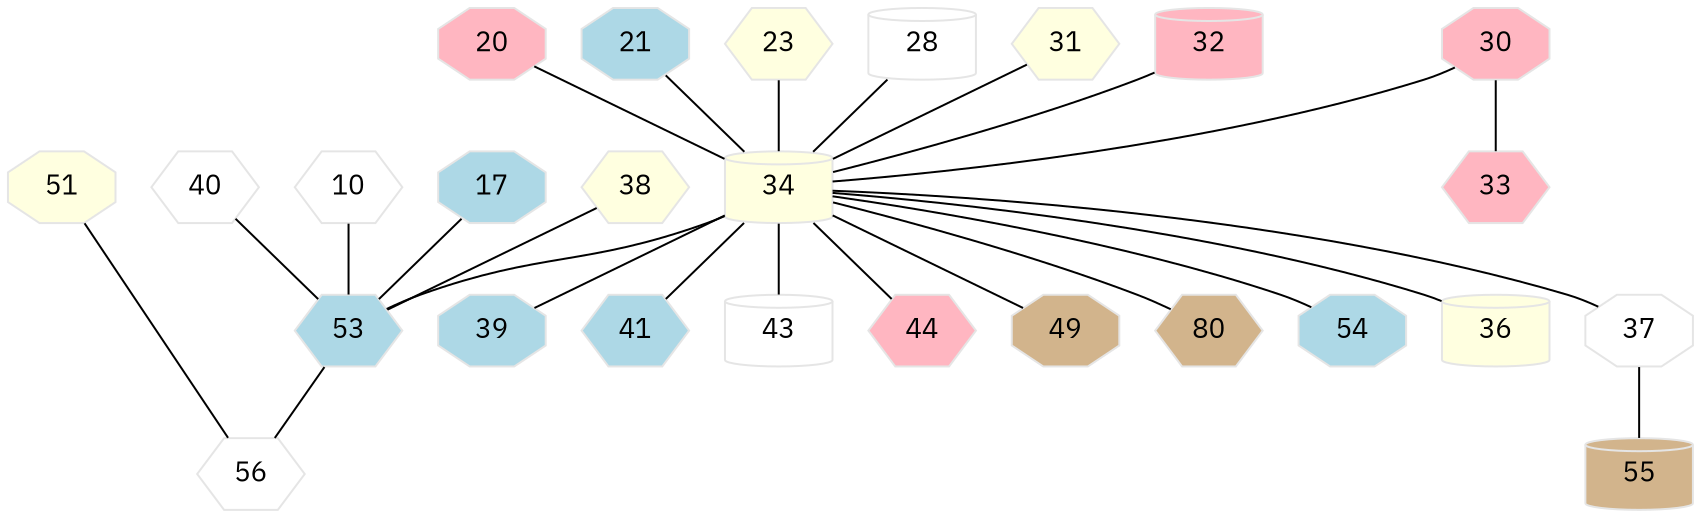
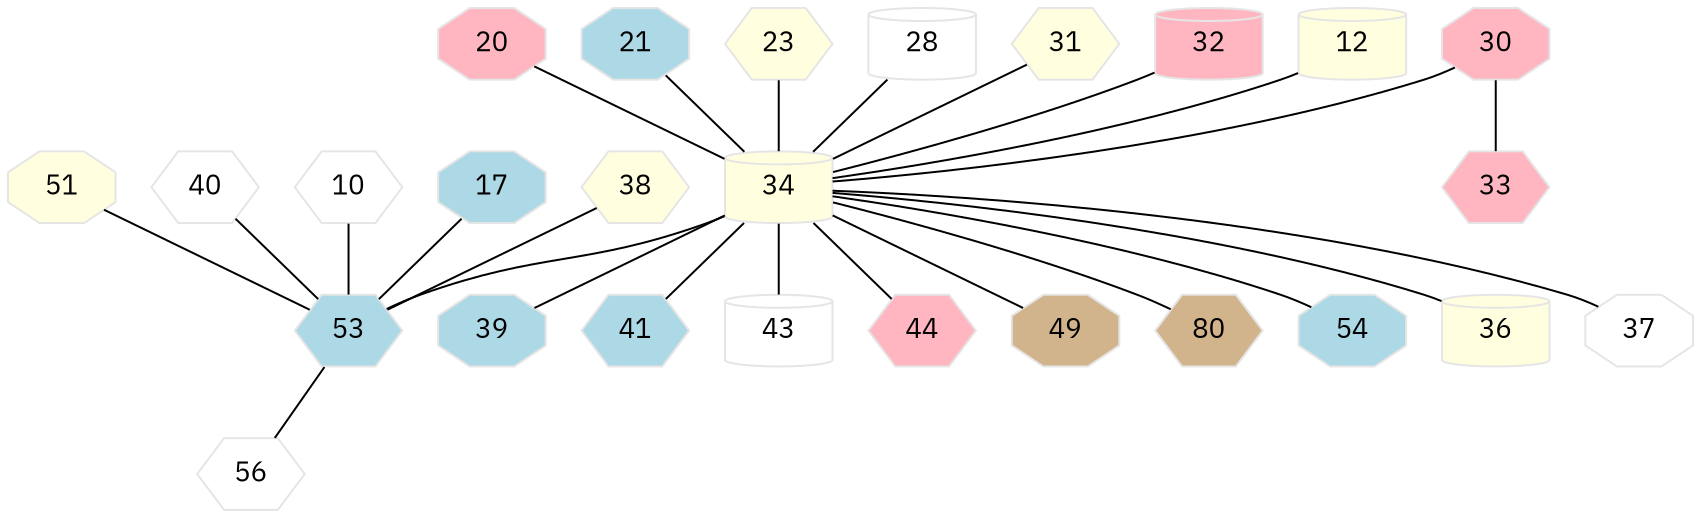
  graph {
    fontname="IBM Plex Sans"
    node [color=gray90 fillcolor=lightyellow fontname="IBM Plex Sans" shape=hexagon style=filled]
    edge [fontname="IBM Plex Sans"]
    53 [fillcolor=lightblue super="+16+48+27+47+52"]
    56 [fillcolor=white]
    10 [fillcolor=white]
    34 [shape=cylinder super="+3+22+11+6"]
    36 [shape=cylinder]
    37 [fillcolor=white shape=octagon super="+7+24+25"]
    39 [fillcolor=lightblue shape=octagon]
    41 [fillcolor=lightblue]
    43 [fillcolor=white shape=cylinder]
    44 [fillcolor=lightpink]
    49 [fillcolor=tan shape=octagon]
    n12 [fillcolor=tan label=80 super="+29"]
    54 [fillcolor=lightblue shape=octagon super="+35"]
+   12 [shape=cylinder]
    17 [fillcolor=lightblue shape=octagon]
    20 [fillcolor=lightpink shape=octagon super="+8"]
    21 [fillcolor=lightblue shape=octagon]
    23
    28 [fillcolor=white shape=cylinder]
    30 [fillcolor=lightpink shape=octagon]
    33 [fillcolor=lightpink]
    31
    32 [fillcolor=lightpink shape=cylinder super="+15"]
-   55 [fillcolor=tan shape=cylinder]
    38
    40 [fillcolor=white]
    51 [shape=octagon]
    53 -- 56
    10 -- 53
    34 -- 53 [weight=7]
    34 -- 36
    34 -- 37 [weight=3]
    34 -- 39
    34 -- 41
    34 -- 43
    34 -- 44
    34 -- 49
    34 -- n12
    34 -- 54
-   37 -- 55
+   12 -- 34
    17 -- 53
    20 -- 34 [weight=4]
    21 -- 34 [weight=3]
    23 -- 34
    28 -- 34
    30 -- 34 [weight=3]
    30 -- 33
    31 -- 34
    32 -- 34
    38 -- 53
    40 -- 53
-   51 -- 56
+   51 -- 53
  }
